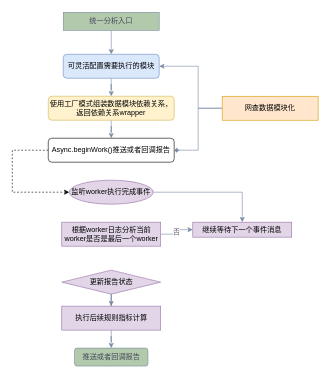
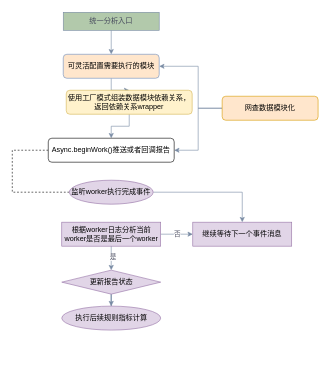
  <mxCell id="0" />
  <mxCell id="1" parent="0" />
  <mxCell id="2" style="edgeStyle=orthogonalEdgeStyle;rounded=0;orthogonalLoop=1;jettySize=auto;html=1;entryX=0.5;entryY=0;entryDx=0;entryDy=0;strokeColor=#788AA3;fontColor=#46495D;fillColor=#B2C9AB;" edge="1" parent="1" source="3" target="5"><mxGeometry relative="1" as="geometry" /></mxCell>
  <mxCell id="3" value="统一分析入口" style="whiteSpace=wrap;html=1;strokeColor=#788AA3;fontColor=#46495D;fillColor=#B2C9AB;rounded=0;" vertex="1" parent="1"><mxGeometry x="105" y="20" width="160" height="30" as="geometry" /></mxCell>
  <mxCell id="4" style="edgeStyle=orthogonalEdgeStyle;rounded=0;orthogonalLoop=1;jettySize=auto;html=1;entryX=0.5;entryY=0;entryDx=0;entryDy=0;strokeColor=#788AA3;fontColor=#46495D;fillColor=#B2C9AB;" edge="1" parent="1" source="5" target="10"><mxGeometry relative="1" as="geometry" /></mxCell>
- <mxCell id="5" value="可灵活配置需要执行的模块" style="rounded=1;whiteSpace=wrap;html=1;strokeColor=#6c8ebf;fillColor=#dae8fc;" vertex="1" parent="1"><mxGeometry x="105" y="90" width="160" height="40" as="geometry" /></mxCell>
- <mxCell id="6" style="edgeStyle=orthogonalEdgeStyle;rounded=0;orthogonalLoop=1;jettySize=auto;html=1;entryX=1;entryY=0.5;entryDx=0;entryDy=0;strokeColor=#788AA3;fontColor=#46495D;fillColor=#B2C9AB;endArrow=diamond;" edge="1" parent="1" source="8" target="12"><mxGeometry relative="1" as="geometry"><Array as="points"><mxPoint x="330" y="180" /><mxPoint x="330" y="250" /></Array></mxGeometry></mxCell>
+ <mxCell id="5" value="可灵活配置需要执行的模块" style="rounded=1;whiteSpace=wrap;html=1;strokeColor=#6c8ebf;fillColor=#ffe6cc;" vertex="1" parent="1"><mxGeometry x="105" y="90" width="160" height="40" as="geometry" /></mxCell>
+ <mxCell id="6" style="edgeStyle=orthogonalEdgeStyle;rounded=0;orthogonalLoop=1;jettySize=auto;html=1;entryX=1;entryY=0.5;entryDx=0;entryDy=0;strokeColor=#788AA3;fontColor=#46495D;fillColor=#B2C9AB;" edge="1" parent="1" source="8" target="12"><mxGeometry relative="1" as="geometry"><Array as="points"><mxPoint x="330" y="180" /><mxPoint x="330" y="250" /></Array></mxGeometry></mxCell>
  <mxCell id="7" style="edgeStyle=orthogonalEdgeStyle;rounded=0;orthogonalLoop=1;jettySize=auto;html=1;entryX=1;entryY=0.5;entryDx=0;entryDy=0;strokeColor=#788AA3;fontColor=#46495D;fillColor=#B2C9AB;" edge="1" parent="1" source="8" target="5"><mxGeometry relative="1" as="geometry"><Array as="points"><mxPoint x="330" y="180" /><mxPoint x="330" y="110" /></Array></mxGeometry></mxCell>
- <mxCell id="8" value="网查数据模块化" style="whiteSpace=wrap;html=1;fillColor=#ffe6cc;strokeColor=#d79b00;rounded=0;" vertex="1" parent="1"><mxGeometry x="370" y="160" width="160" height="40" as="geometry" /></mxCell>
+ <mxCell id="8" value="网查数据模块化" style="rounded=1;whiteSpace=wrap;html=1;fillColor=#ffe6cc;strokeColor=#d79b00;" vertex="1" parent="1"><mxGeometry x="370" y="160" width="160" height="40" as="geometry" /></mxCell>
  <mxCell id="9" style="edgeStyle=orthogonalEdgeStyle;rounded=0;orthogonalLoop=1;jettySize=auto;html=1;entryX=0.5;entryY=0;entryDx=0;entryDy=0;strokeColor=#788AA3;fontColor=#46495D;fillColor=#B2C9AB;" edge="1" parent="1" source="10" target="12"><mxGeometry relative="1" as="geometry" /></mxCell>
- <mxCell id="10" value="使用工厂模式组装数据模块依赖关系，返回依赖关系wrapper" style="rounded=1;whiteSpace=wrap;html=1;strokeColor=#d6b656;fillColor=#fff2cc;" vertex="1" parent="1"><mxGeometry x="80" y="160" width="210" height="40" as="geometry" /></mxCell>
- <mxCell id="11" style="edgeStyle=orthogonalEdgeStyle;rounded=0;orthogonalLoop=1;jettySize=auto;html=1;entryX=0;entryY=0.5;entryDx=0;entryDy=0;strokeColor=default;fontColor=#46495D;fillColor=#B2C9AB;dashed=1;" edge="1" parent="1" source="12" target="14"><mxGeometry relative="1" as="geometry"><Array as="points"><mxPoint x="20" y="250" /><mxPoint x="20" y="320" /></Array></mxGeometry></mxCell>
+ <mxCell id="10" value="使用工厂模式组装数据模块依赖关系，返回依赖关系wrapper" style="rounded=1;whiteSpace=wrap;html=1;strokeColor=#d6b656;fillColor=#fff2cc;" vertex="1" parent="1"><mxGeometry x="110" y="150" width="210" height="40" as="geometry" /></mxCell>
+ <mxCell id="11" style="edgeStyle=orthogonalEdgeStyle;rounded=0;orthogonalLoop=1;jettySize=auto;html=1;entryX=0;entryY=0.5;entryDx=0;entryDy=0;strokeColor=default;fontColor=#46495D;fillColor=#B2C9AB;dashed=1;endArrow=none;" edge="1" parent="1" source="12" target="14"><mxGeometry relative="1" as="geometry"><Array as="points"><mxPoint x="20" y="250" /><mxPoint x="20" y="320" /></Array></mxGeometry></mxCell>
  <mxCell id="12" value="Async.beginWork()推送或者回调报告" style="rounded=1;whiteSpace=wrap;html=1;" vertex="1" parent="1"><mxGeometry x="80" y="230" width="210" height="40" as="geometry" /></mxCell>
  <mxCell id="13" value="" style="edgeStyle=orthogonalEdgeStyle;rounded=0;orthogonalLoop=1;jettySize=auto;html=1;strokeColor=#788AA3;fontColor=#46495D;fillColor=#B2C9AB;" edge="1" parent="1" source="14" target="21"><mxGeometry relative="1" as="geometry" /></mxCell>
  <mxCell id="14" value="监听worker执行完成事件" style="ellipse;whiteSpace=wrap;html=1;strokeColor=#9673a6;fillColor=#e1d5e7;" vertex="1" parent="1"><mxGeometry x="115" y="300" width="140" height="40" as="geometry" /></mxCell>
+ <mxCell id="15" style="edgeStyle=orthogonalEdgeStyle;rounded=0;orthogonalLoop=1;jettySize=auto;html=1;entryX=0.5;entryY=0;entryDx=0;entryDy=0;strokeColor=#788AA3;fontColor=#46495D;fillColor=#B2C9AB;" edge="1" parent="1" source="18" target="20"><mxGeometry relative="1" as="geometry" /></mxCell>
+ <mxCell id="16" value="是" style="edgeLabel;html=1;align=center;verticalAlign=middle;resizable=0;points=[];fontColor=#46495D;" vertex="1" connectable="0" parent="15"><mxGeometry x="-0.15" y="2" relative="1" as="geometry"><mxPoint as="offset" /></mxGeometry></mxCell>
  <mxCell id="17" value="否" style="edgeStyle=orthogonalEdgeStyle;rounded=0;orthogonalLoop=1;jettySize=auto;html=1;exitX=1;exitY=0.5;exitDx=0;exitDy=0;entryX=0;entryY=0.5;entryDx=0;entryDy=0;strokeColor=#788AA3;fontColor=#46495D;fillColor=#B2C9AB;" edge="1" parent="1" source="18" target="21"><mxGeometry relative="1" as="geometry" /></mxCell>
  <mxCell id="18" value="根据worker日志分析当前worker是否是最后一个worker" style="rounded=0;whiteSpace=wrap;html=1;strokeColor=#9673a6;fillColor=#e1d5e7;" vertex="1" parent="1"><mxGeometry x="102.5" y="370" width="165" height="40" as="geometry" /></mxCell>
  <mxCell id="19" style="edgeStyle=orthogonalEdgeStyle;rounded=0;orthogonalLoop=1;jettySize=auto;html=1;entryX=0.5;entryY=0;entryDx=0;entryDy=0;strokeColor=#788AA3;fontColor=#46495D;fillColor=#B2C9AB;" edge="1" parent="1" source="20" target="23"><mxGeometry relative="1" as="geometry" /></mxCell>
  <mxCell id="20" value="更新报告状态" style="rhombus;whiteSpace=wrap;html=1;strokeColor=#9673a6;fillColor=#e1d5e7;" vertex="1" parent="1"><mxGeometry x="102.5" y="450" width="165" height="40" as="geometry" /></mxCell>
- <mxCell id="21" value="继续等待下一个事件消息" style="rounded=0;whiteSpace=wrap;html=1;strokeColor=#9673a6;fillColor=#e1d5e7;" vertex="1" parent="1"><mxGeometry x="321" y="370" width="165" height="25" as="geometry" /></mxCell>
- <mxCell id="22" style="edgeStyle=orthogonalEdgeStyle;rounded=0;orthogonalLoop=1;jettySize=auto;html=1;entryX=0.5;entryY=0;entryDx=0;entryDy=0;strokeColor=#788AA3;fontColor=#46495D;fillColor=#B2C9AB;" edge="1" parent="1" source="23" target="24"><mxGeometry relative="1" as="geometry" /></mxCell>
- <mxCell id="23" value="执行后续规则指标计算" style="rounded=0;whiteSpace=wrap;html=1;strokeColor=#9673a6;fillColor=#e1d5e7;" vertex="1" parent="1"><mxGeometry x="102.5" y="510" width="165" height="40" as="geometry" /></mxCell>
- <mxCell id="24" value="推送或者回调报告" style="rounded=1;whiteSpace=wrap;html=1;strokeColor=#788AA3;fontColor=#46495D;fillColor=#B2C9AB;" vertex="1" parent="1"><mxGeometry x="123.75" y="580" width="122.5" height="30" as="geometry" /></mxCell>
+ <mxCell id="21" value="继续等待下一个事件消息" style="rounded=0;whiteSpace=wrap;html=1;strokeColor=#9673a6;fillColor=#e1d5e7;" vertex="1" parent="1"><mxGeometry x="321" y="370" width="165" height="40" as="geometry" /></mxCell>
+ <mxCell id="23" value="执行后续规则指标计算" style="ellipse;whiteSpace=wrap;html=1;strokeColor=#9673a6;fillColor=#e1d5e7;" vertex="1" parent="1"><mxGeometry x="102.5" y="510" width="165" height="40" as="geometry" /></mxCell>
